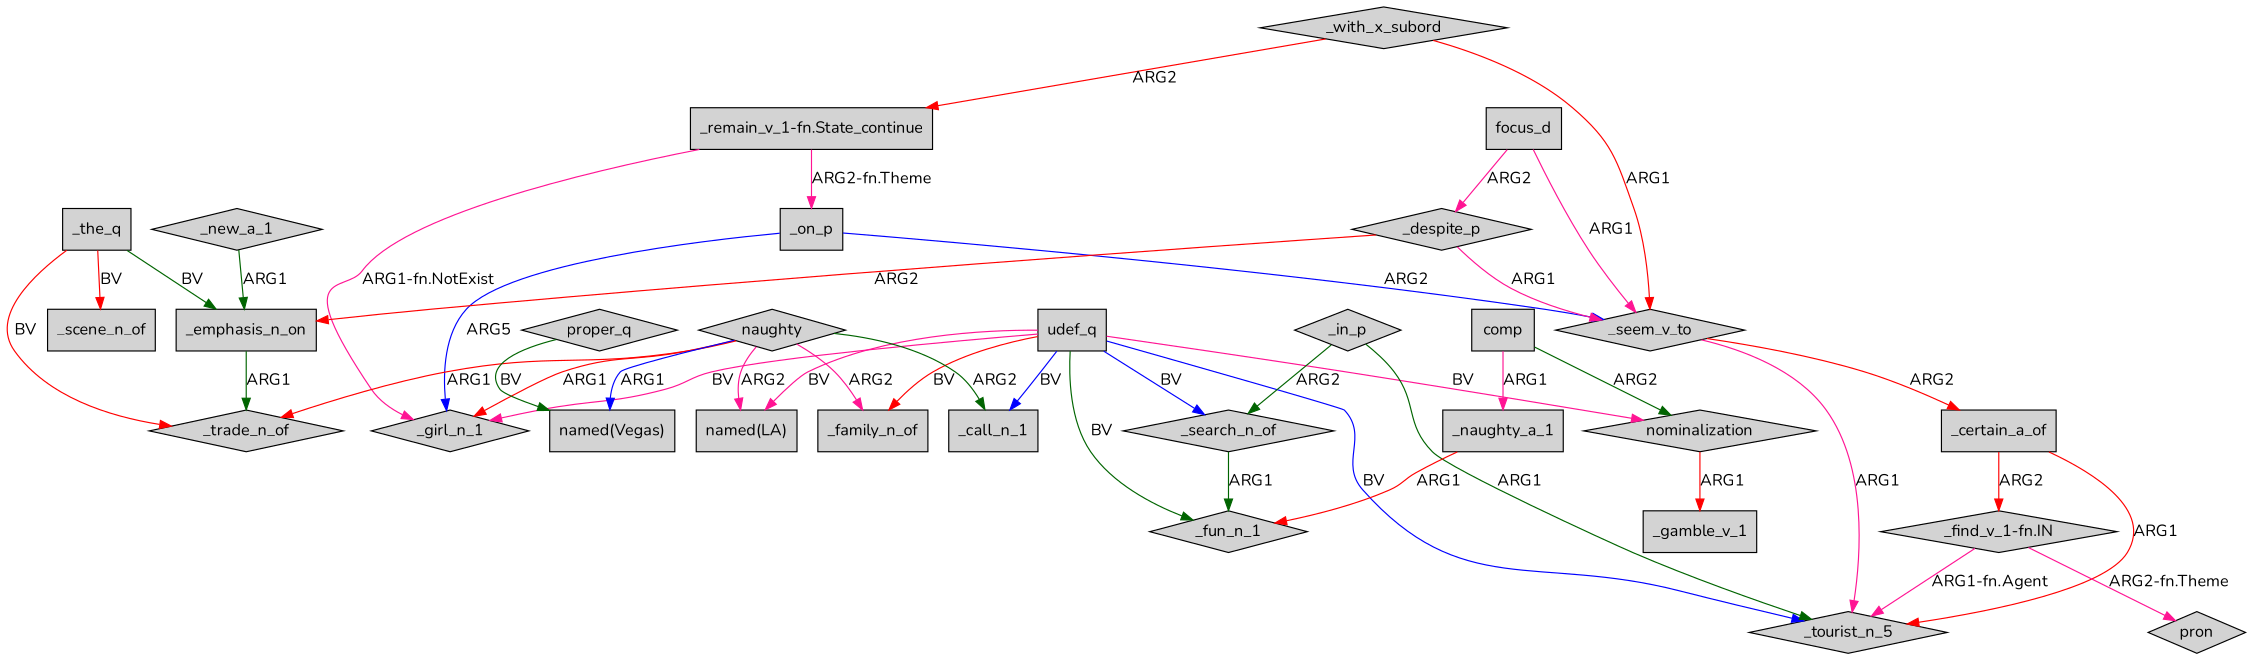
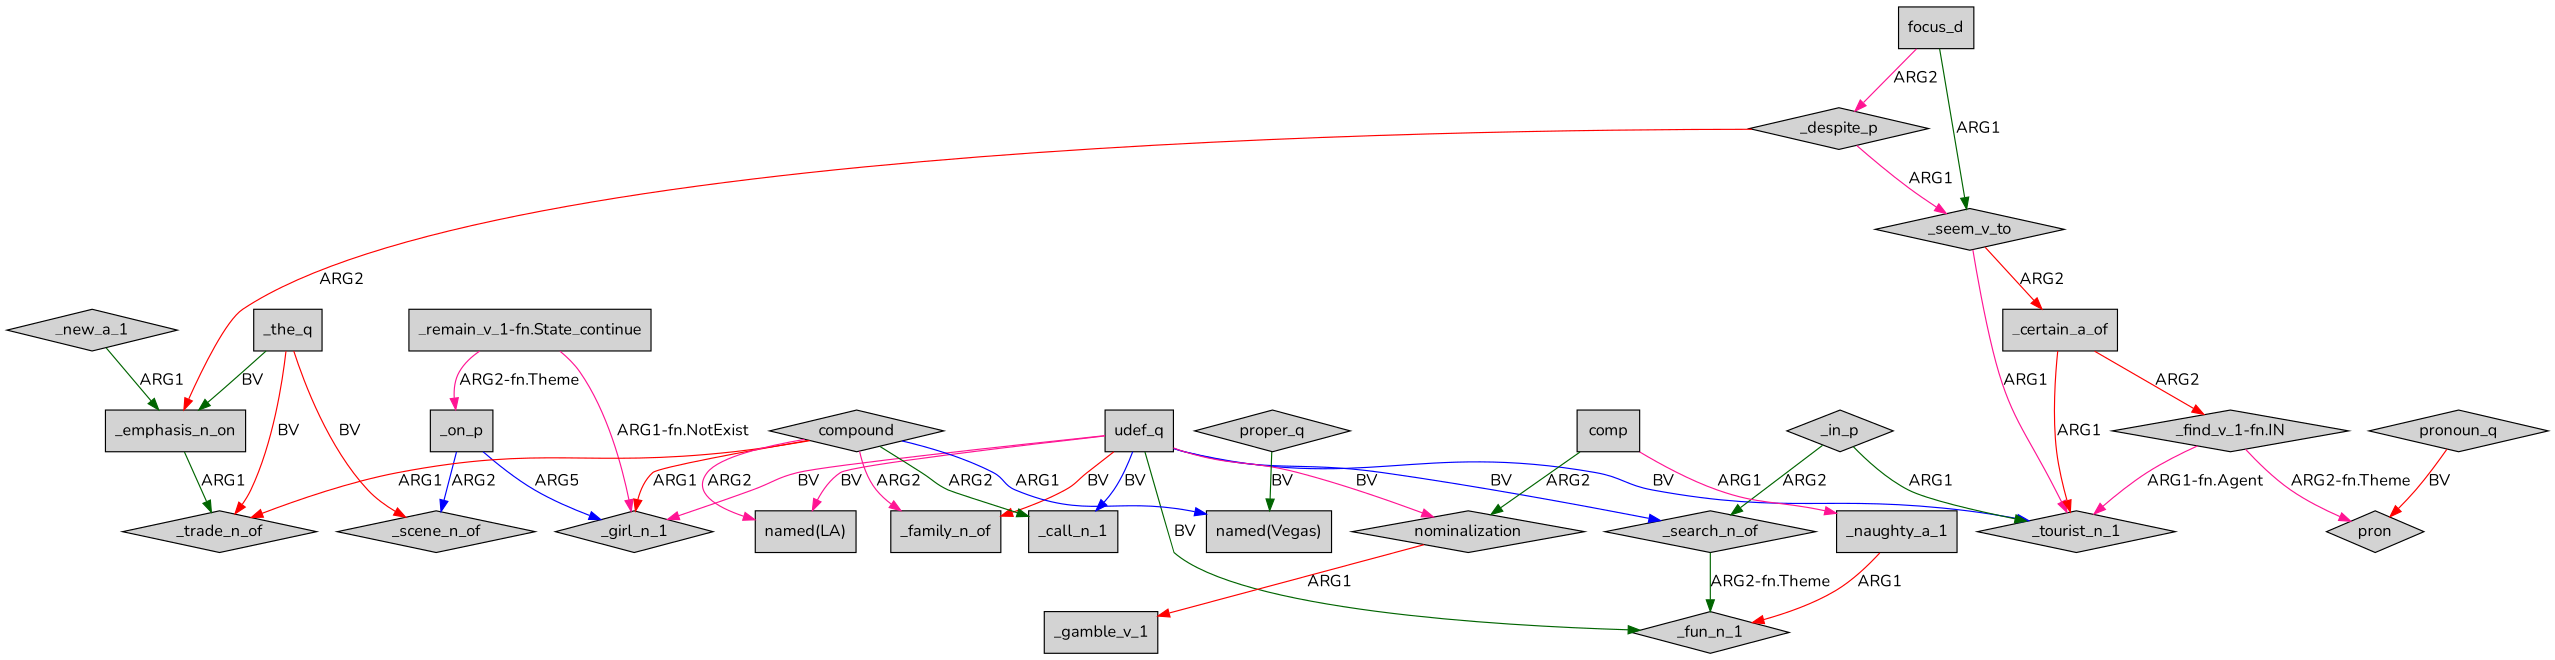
  digraph {
    fontname=Nunito
    node [fontname=Nunito shape=diamond style=filled]
    edge [color=deeppink fontname=Nunito]
    "_remain_v_1-fn.State_continue" [shape=box]
    _on_p [shape=box]
    _girl_n_1
-   _scene_n_of [shape=box]
+   _scene_n_of
    _the_q [shape=box]
    _trade_n_of
    _emphasis_n_on [shape=box]
-   _with_x_subord
    _seem_v_to
    _certain_a_of [shape=box]
-   _tourist_n_1 [label=_tourist_n_5]
+   _tourist_n_1
    "_find_v_1-fn.IN"
    pron
    _despite_p
    udef_q [shape=box]
    "named(LA)" [shape=box]
    _fun_n_1
    _search_n_of
    _family_n_of [shape=box]
    nominalization
    _call_n_1 [shape=box]
    _gamble_v_1 [shape=box]
-   compound [label=naughty]
+   compound
    "named(Vegas)" [shape=box]
    _in_p
    focus_d [shape=box]
    comp [shape=box]
    _naughty_a_1 [shape=box]
    proper_q
+   pronoun_q
    _new_a_1
    "_remain_v_1-fn.State_continue" -> _on_p [label="ARG2-fn.Theme"]
    "_remain_v_1-fn.State_continue" -> _girl_n_1 [label="ARG1-fn.NotExist"]
    _on_p -> _girl_n_1 [color=blue label=ARG5]
-   _on_p -> _seem_v_to [color=blue label=ARG2]
+   _on_p -> _scene_n_of [color=blue label=ARG2]
    _the_q -> _scene_n_of [color=red label=BV]
    _the_q -> _trade_n_of [color=red label=BV]
    _the_q -> _emphasis_n_on [color=darkgreen label=BV]
    _emphasis_n_on -> _trade_n_of [color=darkgreen label=ARG1]
-   _with_x_subord -> "_remain_v_1-fn.State_continue" [color=red label=ARG2]
-   _with_x_subord -> _seem_v_to [color=red label=ARG1]
    _seem_v_to -> _certain_a_of [color=red label=ARG2]
    _seem_v_to -> _tourist_n_1 [label=ARG1]
    _certain_a_of -> _tourist_n_1 [color=red label=ARG1]
    _certain_a_of -> "_find_v_1-fn.IN" [color=red label=ARG2]
    "_find_v_1-fn.IN" -> _tourist_n_1 [label="ARG1-fn.Agent"]
    "_find_v_1-fn.IN" -> pron [label="ARG2-fn.Theme"]
    _despite_p -> _emphasis_n_on [color=red label=ARG2]
    _despite_p -> _seem_v_to [label=ARG1]
    udef_q -> _girl_n_1 [label=BV]
    udef_q -> _tourist_n_1 [color=blue label=BV]
    udef_q -> "named(LA)" [label=BV]
    udef_q -> _fun_n_1 [color=darkgreen label=BV]
    udef_q -> _search_n_of [color=blue label=BV]
    udef_q -> _family_n_of [color=red label=BV]
    udef_q -> nominalization [label=BV]
    udef_q -> _call_n_1 [color=blue label=BV]
-   _search_n_of -> _fun_n_1 [color=darkgreen label=ARG1]
+   _search_n_of -> _fun_n_1 [color=darkgreen label="ARG2-fn.Theme"]
    nominalization -> _gamble_v_1 [color=red label=ARG1]
    compound -> _girl_n_1 [color=red label=ARG1]
    compound -> _trade_n_of [color=red label=ARG1]
    compound -> "named(LA)" [label=ARG2]
    compound -> _family_n_of [label=ARG2]
    compound -> _call_n_1 [color=darkgreen label=ARG2]
    compound -> "named(Vegas)" [color=blue label=ARG1]
    _in_p -> _tourist_n_1 [color=darkgreen label=ARG1]
    _in_p -> _search_n_of [color=darkgreen label=ARG2]
-   focus_d -> _seem_v_to [label=ARG1]
+   focus_d -> _seem_v_to [color=darkgreen label=ARG1]
    focus_d -> _despite_p [label=ARG2]
    comp -> nominalization [color=darkgreen label=ARG2]
    comp -> _naughty_a_1 [label=ARG1]
    _naughty_a_1 -> _fun_n_1 [color=red label=ARG1]
    proper_q -> "named(Vegas)" [color=darkgreen label=BV]
+   pronoun_q -> pron [color=red label=BV]
    _new_a_1 -> _emphasis_n_on [color=darkgreen label=ARG1]
  }
